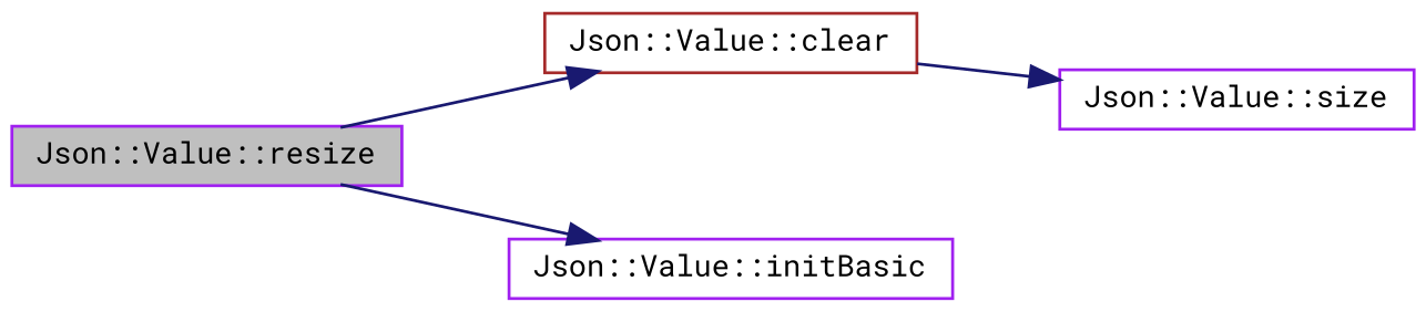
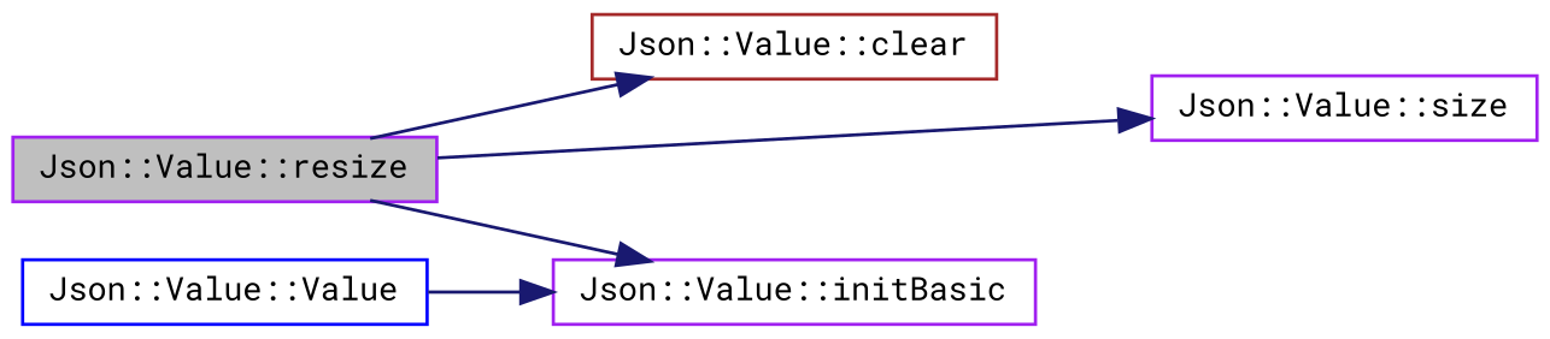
  digraph {
    fontname="Roboto Mono"
    rankdir=LR
    node [color=purple fillcolor=white fontname="Roboto Mono" fontsize=10 shape=record style=filled]
    edge [color=midnightblue fontname="Roboto Mono" fontsize=10 labelfontname=Helvetica labelfontsize=10 style=solid]
    n1 [fillcolor=grey75 fontcolor=black height=0.2 label="Json::Value::resize" width=0.4]
    n2 [color=brown height=0.2 label="Json::Value::clear" width=0.4]
    n3 [height=0.2 label="Json::Value::size" width=0.4]
    n4 [height=0.2 label="Json::Value::initBasic" width=0.4]
+   n5 [color=blue height=0.2 label="Json::Value::Value" width=0.4]
    n1 -> n2
-   n2 -> n3
+   n1 -> n3
    n1 -> n4
+   n5 -> n4
  }
